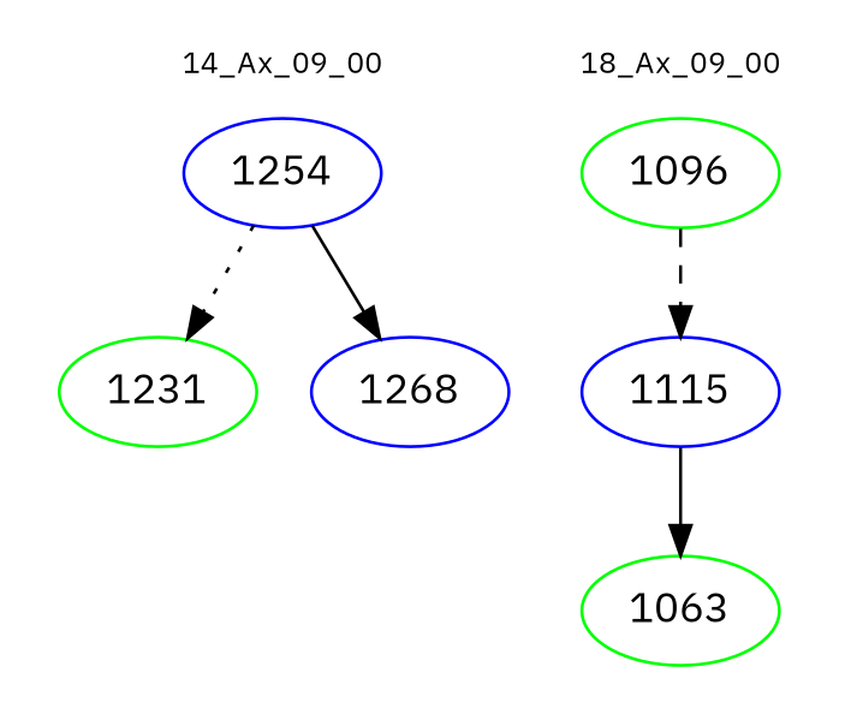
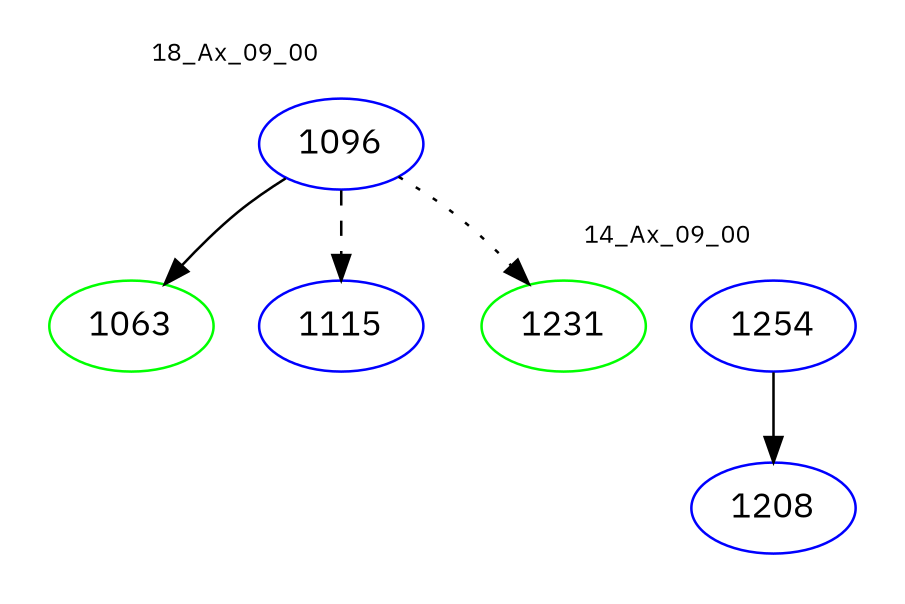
  digraph {
    fontname="IBM Plex Sans"
    node [color=blue fontname="IBM Plex Sans"]
    edge [color=black fontname="IBM Plex Sans" style=solid]
    n1 [label=1254]
    n2 [color=green label=1231]
-   n3 [label=1268]
-   n4 [color=green label=1096]
+   n3 [label=1208]
+   n4 [label=1096]
    n5 [color=green label=1063]
    n6 [label=1115]
    subgraph cluster_1 {
      color=white
      fontsize=10
      label="14_Ax_09_00"
      n1
      n2
      n3
    }
    subgraph cluster_2 {
      color=white
      fontsize=10
      label="18_Ax_09_00"
      n4
      n5
      n6
    }
-   n1 -> n2 [style=dotted]
+   n4 -> n2 [style=dotted]
    n1 -> n3
-   n6 -> n5
+   n4 -> n5
    n4 -> n6 [style=dashed]
  }
